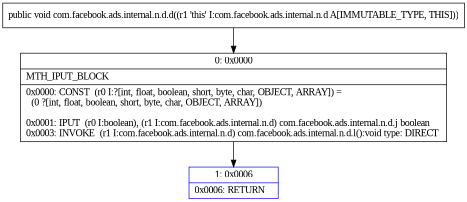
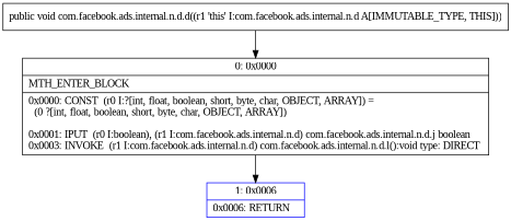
  digraph {
    fontname="Liberation Serif"
    node [shape=record color=black fontname="Liberation Serif"]
    edge [fontname="Liberation Serif"]
-   n1 [label="{0\:\ 0x0000|MTH_IPUT_BLOCK\l|0x0000: CONST  (r0 I:?[int, float, boolean, short, byte, char, OBJECT, ARRAY]) = \l  (0 ?[int, float, boolean, short, byte, char, OBJECT, ARRAY])\l \l0x0001: IPUT  (r0 I:boolean), (r1 I:com.facebook.ads.internal.n.d) com.facebook.ads.internal.n.d.j boolean \l0x0003: INVOKE  (r1 I:com.facebook.ads.internal.n.d) com.facebook.ads.internal.n.d.l():void type: DIRECT \l}"]
+   n1 [label="{0\:\ 0x0000|MTH_ENTER_BLOCK\l|0x0000: CONST  (r0 I:?[int, float, boolean, short, byte, char, OBJECT, ARRAY]) = \l  (0 ?[int, float, boolean, short, byte, char, OBJECT, ARRAY])\l \l0x0001: IPUT  (r0 I:boolean), (r1 I:com.facebook.ads.internal.n.d) com.facebook.ads.internal.n.d.j boolean \l0x0003: INVOKE  (r1 I:com.facebook.ads.internal.n.d) com.facebook.ads.internal.n.d.l():void type: DIRECT \l}"]
    n2 [label="{1\:\ 0x0006|0x0006: RETURN   \l}" color=blue]
    n3 [label="{public void com.facebook.ads.internal.n.d.d((r1 'this' I:com.facebook.ads.internal.n.d A[IMMUTABLE_TYPE, THIS])) }"]
    n1 -> n2
    n3 -> n1
  }
